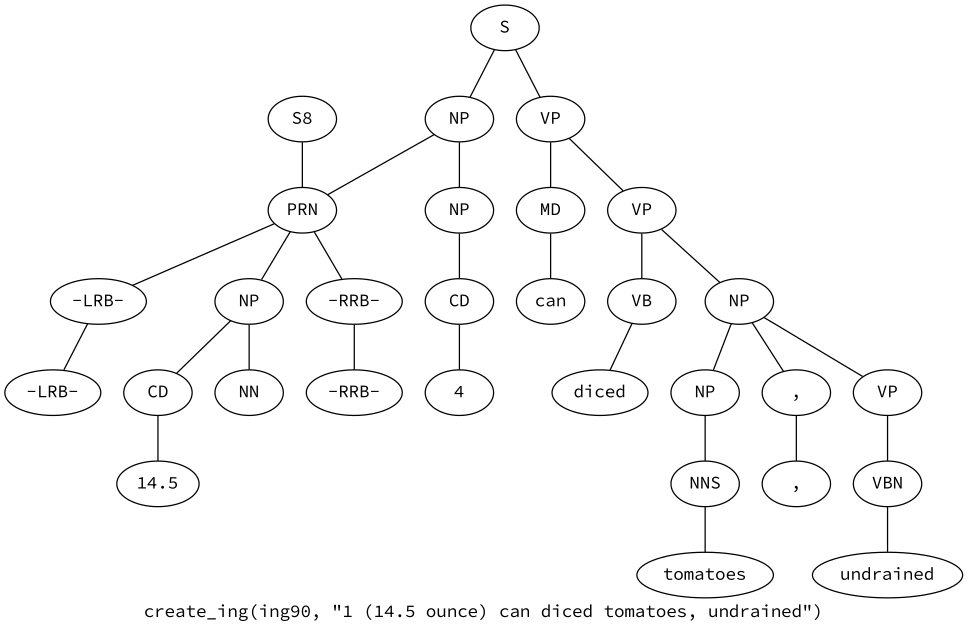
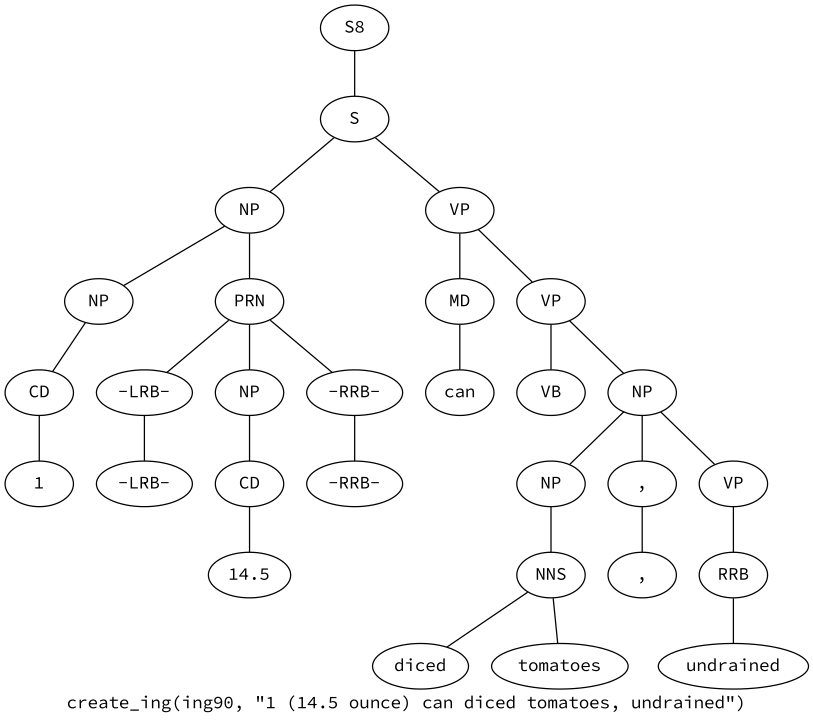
  graph {
    fontname="Source Code Pro"
    label="create_ing(ing90, \"1 (14.5 ounce) can diced tomatoes, undrained\")"
    node [fontname="Source Code Pro"]
    edge [fontname="Source Code Pro"]
    n1 [label=S8]
    n2 [label=S]
    n3 [label=NP]
    n4 [label=VP]
    n5 [label=NP]
    n6 [label=PRN]
    n7 [label=MD]
    n8 [label=VP]
    n9 [label=CD]
    n10 [label="-LRB-"]
    n11 [label=NP]
    n12 [label="-RRB-"]
-   n13 [label=4]
+   n13 [label=1]
    n14 [label="-LRB-"]
    n15 [label=CD]
-   n16 [label=NN]
    n17 [label="-RRB-"]
    n18 [label=14.5]
    n19 [label=can]
    n20 [label=VB]
    n21 [label=NP]
    n22 [label=diced]
    n23 [label=NP]
    n24 [label=","]
    n25 [label=VP]
    n26 [label=NNS]
    n27 [label=","]
-   n28 [label=VBN]
+   n28 [label=RRB]
    n29 [label=tomatoes]
    n30 [label=undrained]
-   n1 -- n6
+   n1 -- n2
    n2 -- n3
    n2 -- n4
    n3 -- n5
    n3 -- n6
    n4 -- n7
    n4 -- n8
    n5 -- n9
    n6 -- n10
    n6 -- n11
    n6 -- n12
    n7 -- n19
    n8 -- n20
    n8 -- n21
    n9 -- n13
    n10 -- n14
    n11 -- n15
-   n11 -- n16
    n12 -- n17
    n15 -- n18
-   n20 -- n22
+   n26 -- n22
    n21 -- n23
    n21 -- n24
    n21 -- n25
    n23 -- n26
    n24 -- n27
    n25 -- n28
    n26 -- n29
    n28 -- n30
  }
